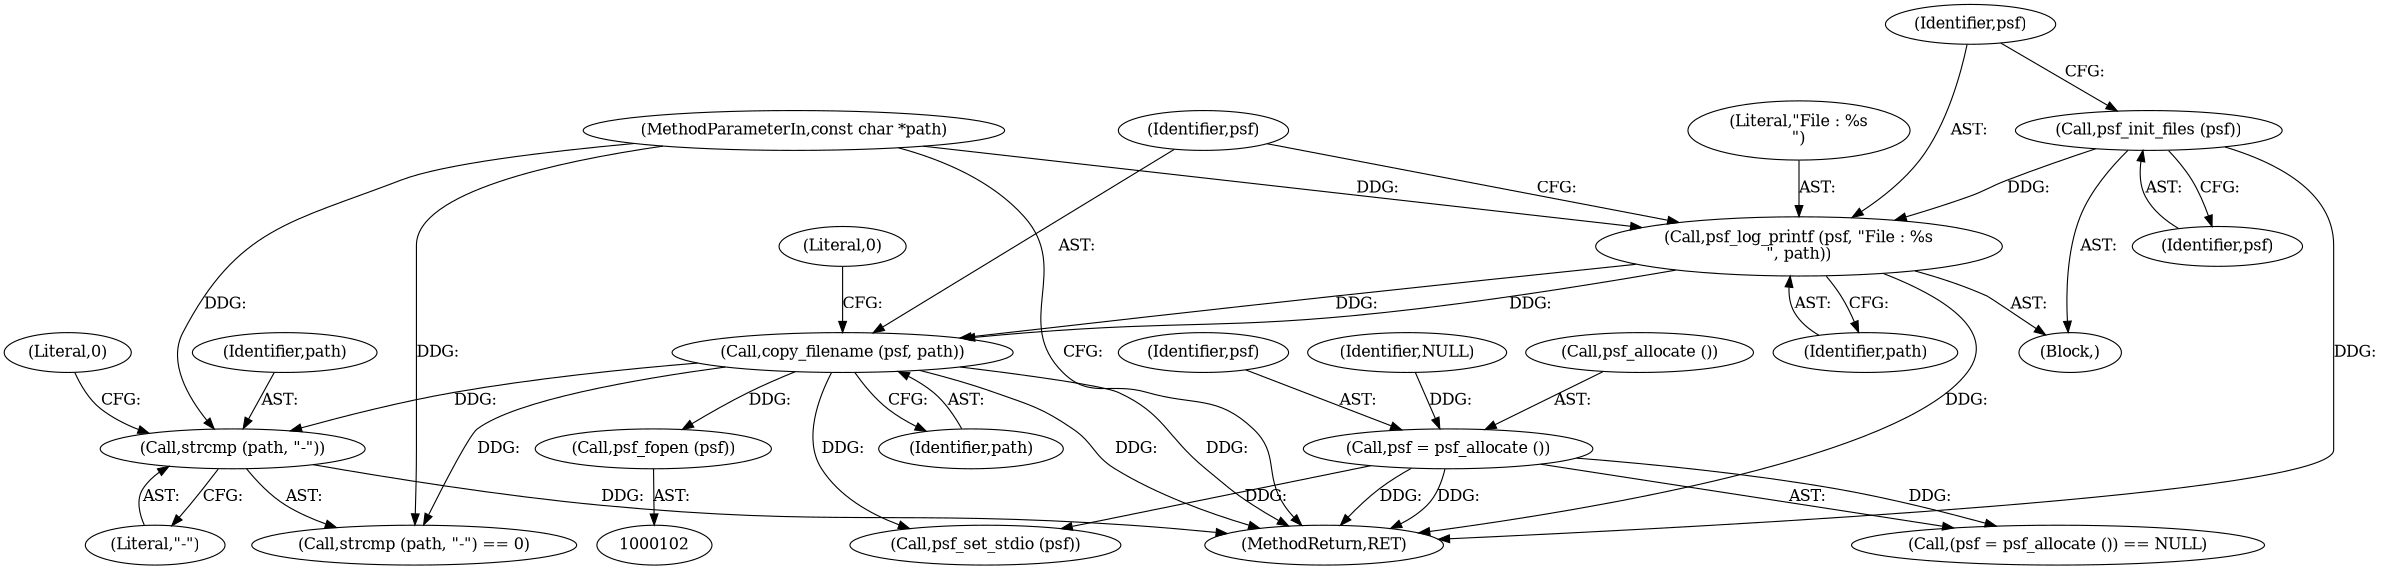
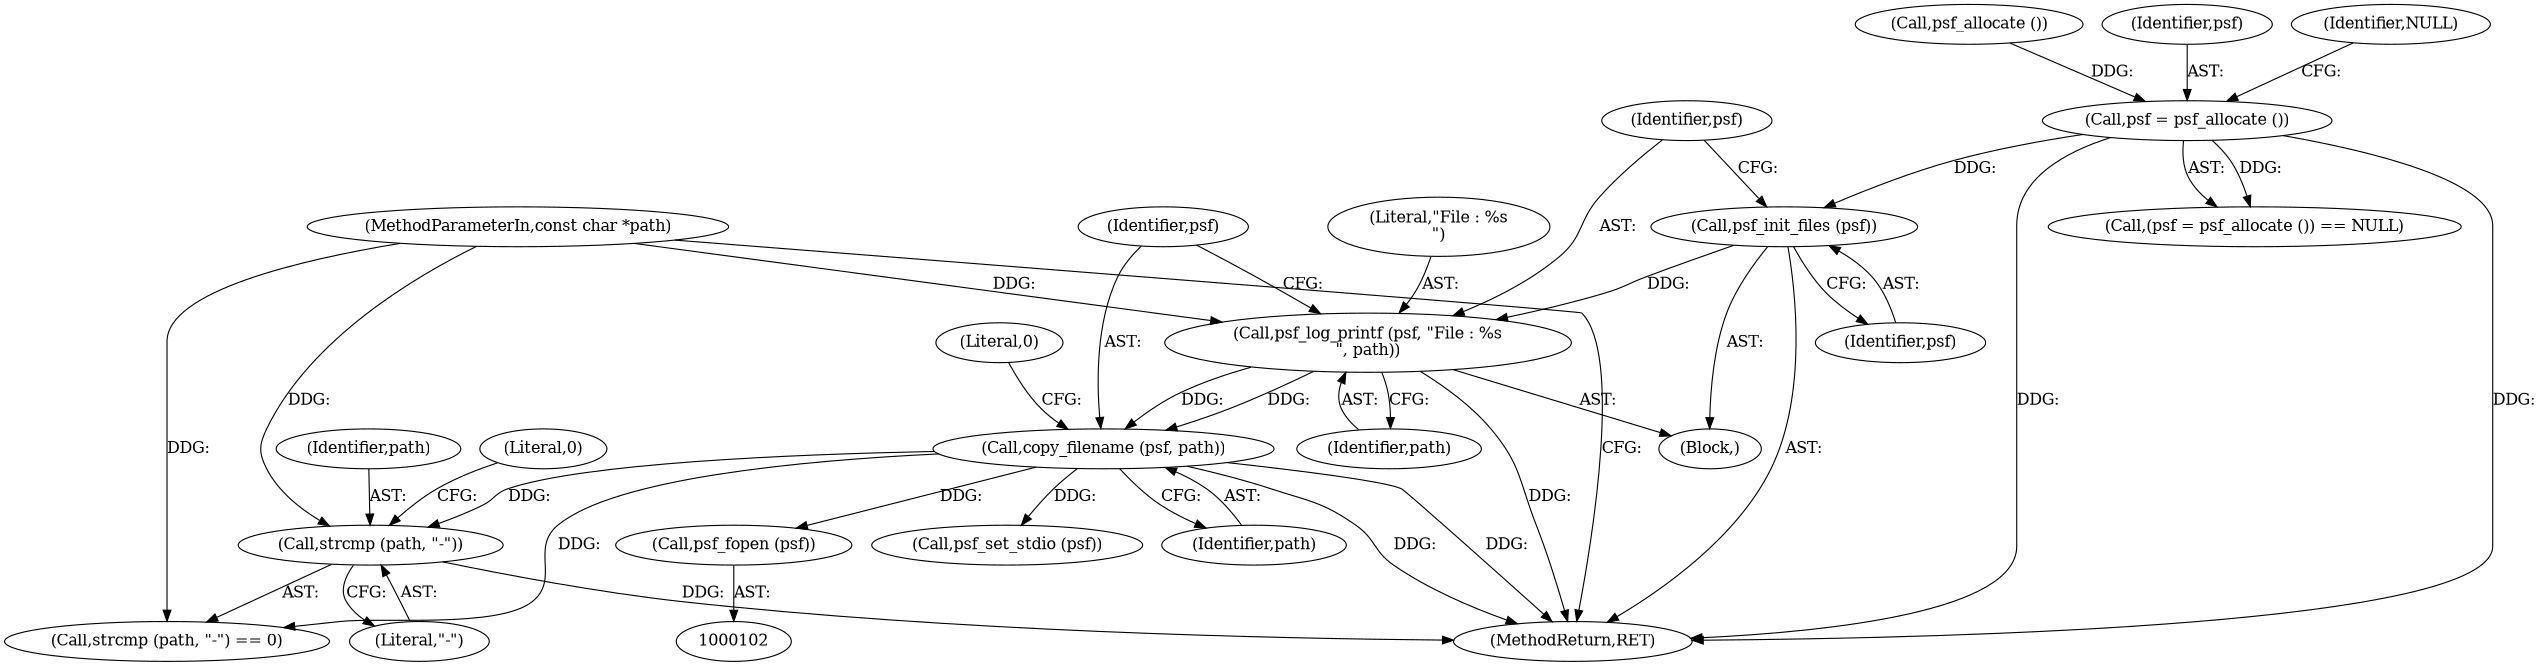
  digraph {
    n1 [label="(Call,strcmp (path, \"-\"))"]
    n2 [label="(MethodReturn,RET)"]
    n3 [label="(Call,strcmp (path, \"-\") == 0)"]
    n4 [label="(Literal,\"-\")"]
    n5 [label="(Call,copy_filename (psf, path))"]
    n6 [label="(Call,psf_set_stdio (psf))"]
    n7 [label="(Identifier,path)"]
    n8 [label="(Call,psf_fopen (psf))"]
    1000102
    n10 [label="(Call,psf_log_printf (psf, \"File : %s\n\", path))"]
    n11 [label="(Identifier,path)"]
    n12 [label="(Block,)"]
    n13 [label="(Call,psf_init_files (psf))"]
    n14 [label="(Identifier,psf)"]
    n15 [label="(Call,psf = psf_allocate ())"]
    n16 [label="(Call,(psf = psf_allocate ()) == NULL)"]
    n17 [label="(Call,psf_allocate ())"]
    n18 [label="(MethodParameterIn,const char *path)"]
    n19 [label="(Literal,0)"]
    n20 [label="(Identifier,psf)"]
    n21 [label="(Identifier,path)"]
    n22 [label="(Literal,\"File : %s\n\")"]
    n23 [label="(Identifier,NULL)"]
    n24 [label="(Literal,0)"]
    n25 [label="(Identifier,psf)"]
    n26 [label="(Identifier,psf)"]
    n1 -> n2 [label="DDG: "]
    n1 -> n3 [label="AST: "]
    n1 -> n4 [label="CFG: "]
    n4 -> n1 [label="AST: "]
    n5 -> n1 [label="DDG: "]
    n5 -> n2 [label="DDG: "]
    n5 -> n2 [label="DDG: "]
    n5 -> n3 [label="DDG: "]
    n5 -> n6 [label="DDG: "]
    n5 -> n7 [label="CFG: "]
    n5 -> n8 [label="DDG: "]
    n7 -> n5 [label="AST: "]
    n8 -> 1000102 [label="AST: "]
    n10 -> n2 [label="DDG: "]
    n10 -> n5 [label="DDG: "]
    n10 -> n5 [label="DDG: "]
    n10 -> n11 [label="CFG: "]
    n10 -> n12 [label="AST: "]
    n11 -> n10 [label="AST: "]
-   n13 -> n2 [label="DDG: "]
+   n13 -> n2 [label="AST: "]
    n13 -> n10 [label="DDG: "]
    n13 -> n12 [label="AST: "]
    n13 -> n14 [label="CFG: "]
    n14 -> n13 [label="AST: "]
    n15 -> n2 [label="DDG: "]
    n15 -> n2 [label="DDG: "]
-   n15 -> n6 [label="DDG: "]
+   n15 -> n13 [label="DDG: "]
    n15 -> n16 [label="AST: "]
    n15 -> n16 [label="DDG: "]
-   n17 -> n15 [label="AST: "]
+   n17 -> n15 [label="DDG: "]
    n18 -> n1 [label="DDG: "]
    n18 -> n2 [label="CFG: "]
    n18 -> n3 [label="DDG: "]
    n18 -> n10 [label="DDG: "]
    n19 -> n5 [label="CFG: "]
    n20 -> n15 [label="AST: "]
    n21 -> n1 [label="AST: "]
    n22 -> n10 [label="AST: "]
-   n23 -> n15 [label="DDG: "]
+   n23 -> n15 [label="CFG: "]
    n24 -> n1 [label="CFG: "]
    n25 -> n5 [label="AST: "]
    n25 -> n10 [label="CFG: "]
    n26 -> n10 [label="AST: "]
    n26 -> n13 [label="CFG: "]
  }
